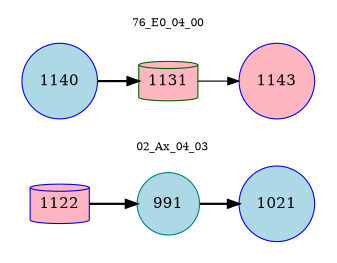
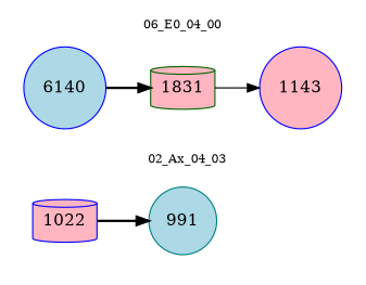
  digraph {
    rankdir=LR
    node [color=blue fillcolor=lightpink shape=circle style=filled]
    edge [color=black style=bold]
-   n1 [label=1122 shape=cylinder]
+   n1 [label=1022 shape=cylinder]
    n2 [color=teal fillcolor=lightblue label=991]
-   n3 [fillcolor=lightblue label=1021]
-   n4 [fillcolor=lightblue label=1140]
-   n5 [color=darkgreen label=1131 shape=cylinder]
+   n4 [fillcolor=lightblue label=6140]
+   n5 [color=darkgreen label=1831 shape=cylinder]
    n6 [label=1143]
    subgraph cluster_1 {
      color=white
      fontsize=10
      label="02_Ax_04_03"
      n1
      n2
-     n3
    }
    subgraph cluster_2 {
      color=white
      fontsize=10
-     label="76_E0_04_00"
+     label="06_E0_04_00"
      n4
      n5
      n6
    }
    n1 -> n2
-   n2 -> n3
    n4 -> n5
    n5 -> n6 [style=solid]
  }
